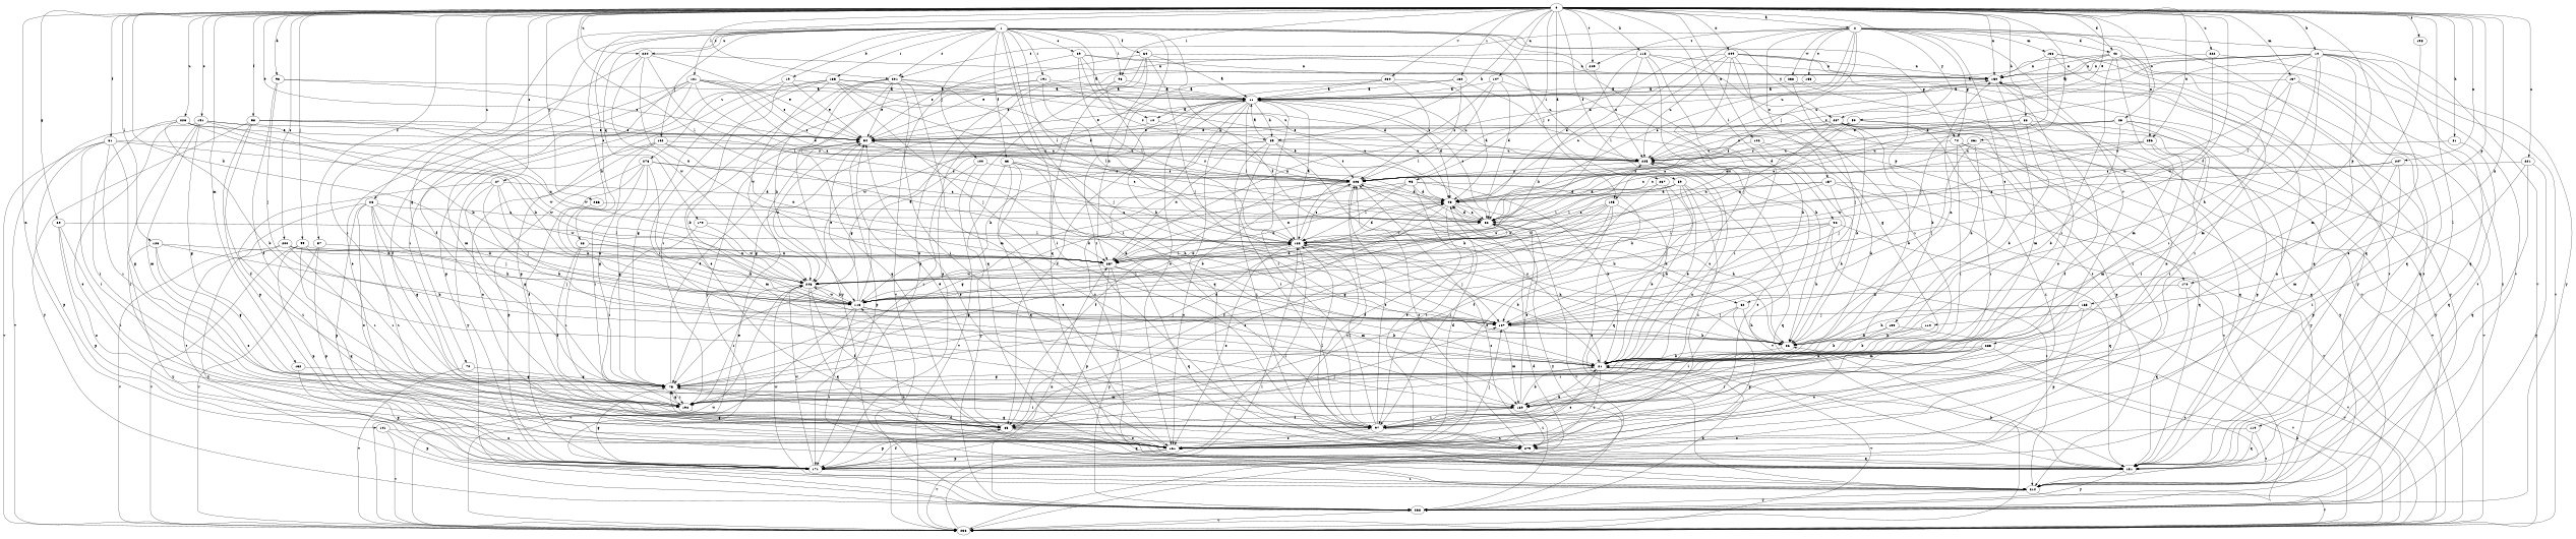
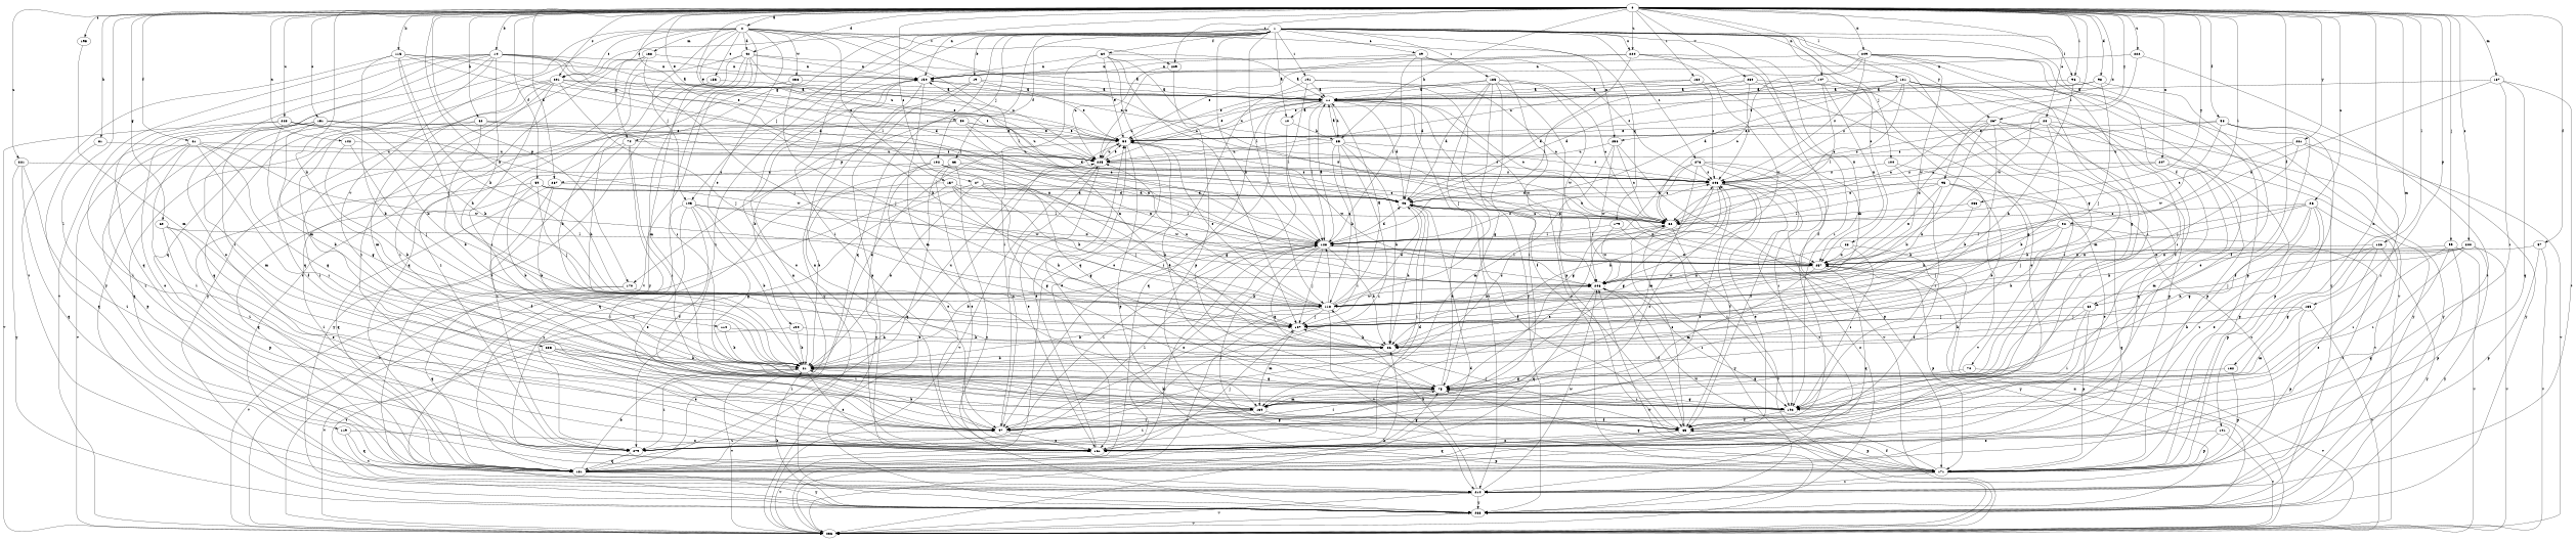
  strict digraph {
    0
    2
    14
    23
    26
    27
    n7 [label=98]
    42
    50
    54
    57
    58
    59
    61
    62
    69
    81
    82
    85
    92
    95
    96
    99
    114
    115
    118
    119
    121
    126
    128
    132
    137
    141
    142
    147
    150
    151
    165
    170
    182
    195
    200
    201
    209
    221
    222
    223
    224
    230
    237
    247
    249
    256
    261
    266
    267
    74
    105
    181
    32
    138
    155
    157
    159
    225
    235
    236
    238
    97
    11
    43
    86
    139
    161
    203
    268
    21
    171
    279
    75
    214
    107
    246
    65
    192
    257
    1
    10
    19
    28
    29
    63
    64
    70
    100
    102
    179
    185
    191
    276
    0 -> 2 [label=a]
    0 -> 14 [label=b]
    0 -> 23 [label=c]
    0 -> 26 [label=c]
    0 -> 27 [label=c]
    0 -> n7 [label=d]
    0 -> 42 [label=d]
    0 -> 50 [label=e]
    0 -> 54 [label=e]
    0 -> 57 [label=f]
    0 -> 58 [label=f]
    0 -> 59 [label=f]
    0 -> 61 [label=f]
    0 -> 62 [label=f]
    0 -> 69 [label=g]
    0 -> 81 [label=h]
    0 -> 82 [label=h]
    0 -> 85 [label=h]
    0 -> 92 [label=i]
    0 -> 95 [label=i]
    0 -> 96 [label=i]
    0 -> 99 [label=j]
    0 -> 114 [label=k]
    0 -> 115 [label=k]
    0 -> 118 [label=k]
    0 -> 119 [label=l]
    0 -> 121 [label=l]
    0 -> 126 [label=l]
    0 -> 128 [label=l]
    0 -> 132 [label=m]
    0 -> 137 [label=m]
    0 -> 141 [label=n]
    0 -> 142 [label=n]
    0 -> 147 [label=n]
    0 -> 150 [label=n]
    0 -> 151 [label=o]
    0 -> 165 [label=p]
    0 -> 170 [label=p]
    0 -> 182 [label=r]
    0 -> 195 [label=s]
    0 -> 200 [label=s]
    0 -> 201 [label=s]
    0 -> 209 [label=t]
    0 -> 221 [label=u]
    0 -> 222 [label=u]
    0 -> 223 [label=u]
    0 -> 224 [label=u]
    0 -> 230 [label=v]
    0 -> 237 [label=d]
    0 -> 247 [label=x]
    0 -> 249 [label=x]
    0 -> 256 [label=x]
    0 -> 261 [label=y]
    0 -> 266 [label=y]
    0 -> 267 [label=y]
    2 -> 42 [label=d]
    2 -> 128 [label=l]
    2 -> 201 [label=s]
    2 -> 209 [label=t]
    2 -> 256 [label=x]
    2 -> 74 [label=g]
    2 -> 105 [label=j]
    2 -> 181 [label=q]
    2 -> 32 [label=c]
    2 -> 138 [label=m]
    2 -> 155 [label=o]
    2 -> 157 [label=o]
    2 -> 159 [label=o]
    2 -> 225 [label=u]
    2 -> 235 [label=v]
    2 -> 236 [label=v]
    2 -> 238 [label=w]
    14 -> 128 [label=l]
    14 -> 150 [label=n]
    14 -> 181 [label=q]
    14 -> 236 [label=v]
    14 -> 97 [label=i]
    14 -> 11 [label=a]
    14 -> 43 [label=d]
    14 -> 86 [label=h]
    14 -> 139 [label=m]
    14 -> 161 [label=o]
    14 -> 203 [label=s]
    14 -> 268 [label=y]
    23 -> 54 [label=e]
    23 -> 32 [label=c]
    23 -> 97 [label=i]
    23 -> 203 [label=s]
    23 -> 268 [label=y]
    23 -> 21 [label=b]
    23 -> 171 [label=p]
    26 -> 118 [label=k]
    26 -> 32 [label=c]
    26 -> 161 [label=o]
    26 -> 171 [label=p]
    26 -> 279 [label=z]
    26 -> 75 [label=g]
    26 -> 214 [label=t]
    26 -> 107 [label=j]
    27 -> 43 [label=d]
    27 -> 21 [label=b]
    27 -> 279 [label=z]
    27 -> 75 [label=g]
    27 -> 107 [label=j]
    27 -> 246 [label=w]
    n7 -> 54 [label=e]
    n7 -> 11 [label=a]
    n7 -> 107 [label=j]
    n7 -> 65 [label=f]
    42 -> 150 [label=n]
    42 -> 181 [label=q]
    42 -> 225 [label=u]
    42 -> 11 [label=a]
    42 -> 139 [label=m]
    42 -> 268 [label=y]
    42 -> 214 [label=t]
    42 -> 192 [label=r]
    50 -> 54 [label=e]
    50 -> 225 [label=u]
    50 -> 97 [label=i]
    50 -> 43 [label=d]
    50 -> 86 [label=h]
    50 -> 257 [label=x]
    54 -> 225 [label=u]
    54 -> 203 [label=s]
    54 -> 21 [label=b]
    54 -> 171 [label=p]
    54 -> 246 [label=w]
    57 -> 236 [label=v]
    57 -> 171 [label=p]
    57 -> 257 [label=x]
    58 -> 54 [label=e]
    58 -> 203 [label=s]
    58 -> 268 [label=y]
    58 -> 171 [label=p]
    58 -> 246 [label=w]
    58 -> 65 [label=f]
    59 -> 128 [label=l]
    59 -> 181 [label=q]
    59 -> 43 [label=d]
    59 -> 21 [label=b]
    59 -> 279 [label=z]
    59 -> 107 [label=j]
    59 -> 246 [label=w]
    61 -> 225 [label=u]
    61 -> 236 [label=v]
    61 -> 97 [label=i]
    61 -> 171 [label=p]
    61 -> 75 [label=g]
    61 -> 246 [label=w]
    61 -> 192 [label=r]
    62 -> 97 [label=i]
    62 -> 86 [label=h]
    62 -> 171 [label=p]
    62 -> 107 [label=j]
    69 -> 128 [label=l]
    69 -> 97 [label=i]
    69 -> 161 [label=o]
    69 -> 171 [label=p]
    81 -> 181 [label=q]
    81 -> 225 [label=u]
    82 -> 54 [label=e]
    82 -> 181 [label=q]
    82 -> 32 [label=c]
    82 -> 203 [label=s]
    82 -> 21 [label=b]
    82 -> 65 [label=f]
    85 -> 118 [label=k]
    85 -> 150 [label=n]
    85 -> 225 [label=u]
    85 -> 97 [label=i]
    85 -> 11 [label=a]
    85 -> 86 [label=h]
    85 -> 203 [label=s]
    85 -> 279 [label=z]
    85 -> 257 [label=x]
    92 -> 118 [label=k]
    92 -> 128 [label=l]
    92 -> 181 [label=q]
    92 -> 86 [label=h]
    92 -> 214 [label=t]
    92 -> 107 [label=j]
    95 -> 118 [label=k]
    95 -> 128 [label=l]
    95 -> 43 [label=d]
    95 -> 161 [label=o]
    95 -> 21 [label=b]
    95 -> 214 [label=t]
    95 -> 257 [label=x]
    96 -> 11 [label=a]
    96 -> 86 [label=h]
    96 -> 171 [label=p]
    99 -> 181 [label=q]
    99 -> 236 [label=v]
    99 -> 171 [label=p]
    99 -> 192 [label=r]
    99 -> 257 [label=x]
    114 -> 86 [label=h]
    114 -> 21 [label=b]
    115 -> 54 [label=e]
    115 -> 118 [label=k]
    115 -> 150 [label=n]
    115 -> 43 [label=d]
    115 -> 21 [label=b]
    115 -> 214 [label=t]
    115 -> 107 [label=j]
    118 -> 54 [label=e]
    118 -> 128 [label=l]
    118 -> 225 [label=u]
    118 -> 236 [label=v]
    118 -> 11 [label=a]
    118 -> 43 [label=d]
    118 -> 21 [label=b]
    118 -> 214 [label=t]
    118 -> 107 [label=j]
    118 -> 246 [label=w]
    119 -> 181 [label=q]
    119 -> 161 [label=o]
    119 -> 214 [label=t]
    121 -> 54 [label=e]
    121 -> 32 [label=c]
    121 -> 11 [label=a]
    121 -> 43 [label=d]
    121 -> 139 [label=m]
    121 -> 161 [label=o]
    121 -> 203 [label=s]
    121 -> 65 [label=f]
    121 -> 192 [label=r]
    126 -> 86 [label=h]
    126 -> 161 [label=o]
    126 -> 268 [label=y]
    126 -> 75 [label=g]
    126 -> 257 [label=x]
    128 -> 11 [label=a]
    128 -> 43 [label=d]
    128 -> 86 [label=h]
    128 -> 161 [label=o]
    128 -> 203 [label=s]
-   128 -> 21 [label=b]
+   21 -> 128 [label=b]
    128 -> 171 [label=l]
    128 -> 75 [label=g]
    128 -> 107 [label=j]
    128 -> 257 [label=x]
    132 -> 171 [label=p]
    132 -> 75 [label=g]
    137 -> 181 [label=q]
    137 -> 11 [label=a]
    137 -> 214 [label=t]
    137 -> 192 [label=r]
    137 -> 257 [label=x]
    141 -> 236 [label=v]
    141 -> 161 [label=o]
    141 -> 171 [label=p]
    142 -> 225 [label=u]
    142 -> 21 [label=b]
    142 -> 107 [label=j]
    147 -> 128 [label=l]
    147 -> 97 [label=i]
    147 -> 11 [label=a]
    147 -> 43 [label=d]
    147 -> 257 [label=x]
    150 -> 11 [label=a]
    150 -> 139 [label=m]
    150 -> 161 [label=o]
    150 -> 268 [label=y]
    151 -> 54 [label=e]
    151 -> 118 [label=k]
    151 -> 139 [label=m]
    151 -> 161 [label=o]
    151 -> 279 [label=z]
    151 -> 75 [label=g]
    151 -> 257 [label=x]
    165 -> 236 [label=v]
    165 -> 86 [label=h]
    165 -> 139 [label=m]
    165 -> 171 [label=p]
    165 -> 107 [label=j]
    170 -> 118 [label=k]
    170 -> 181 [label=q]
    170 -> 236 [label=v]
    182 -> 54 [label=e]
    182 -> 11 [label=a]
    182 -> 86 [label=h]
    182 -> 203 [label=s]
    195 -> 139 [label=m]
    200 -> 118 [label=k]
    200 -> 236 [label=v]
    200 -> 268 [label=y]
    200 -> 107 [label=j]
    200 -> 192 [label=r]
    200 -> 257 [label=x]
    201 -> 54 [label=e]
    201 -> 118 [label=k]
    201 -> 181 [label=q]
    201 -> 97 [label=i]
    201 -> 11 [label=a]
    201 -> 139 [label=m]
    201 -> 268 [label=y]
    201 -> 107 [label=j]
    201 -> 192 [label=r]
    209 -> 225 [label=u]
    209 -> 171 [label=p]
    221 -> 181 [label=q]
    221 -> 203 [label=s]
    221 -> 268 [label=y]
    221 -> 279 [label=z]
    222 -> 150 [label=n]
    222 -> 214 [label=t]
    222 -> 246 [label=w]
    223 -> 54 [label=e]
    223 -> 118 [label=k]
    223 -> 236 [label=v]
    223 -> 97 [label=i]
    223 -> 21 [label=b]
    223 -> 246 [label=w]
    224 -> 54 [label=e]
    224 -> 128 [label=l]
    224 -> 150 [label=n]
    224 -> 246 [label=w]
    224 -> 192 [label=r]
    224 -> 257 [label=x]
    230 -> 11 [label=a]
    230 -> 43 [label=d]
    230 -> 161 [label=o]
    230 -> 203 [label=s]
    230 -> 75 [label=g]
    237 -> 181 [label=q]
    237 -> 43 [label=d]
    237 -> 21 [label=b]
    237 -> 65 [label=f]
    247 -> 32 [label=c]
    247 -> 139 [label=m]
    247 -> 203 [label=s]
    247 -> 171 [label=p]
    249 -> 150 [label=n]
    249 -> 32 [label=c]
    249 -> 225 [label=u]
    249 -> 236 [label=v]
    249 -> 203 [label=s]
    249 -> 268 [label=y]
    249 -> 75 [label=g]
    249 -> 246 [label=w]
    249 -> 192 [label=r]
    256 -> 32 [label=c]
    256 -> 225 [label=u]
    256 -> 236 [label=v]
    256 -> 139 [label=m]
    256 -> 246 [label=w]
    261 -> 32 [label=c]
    261 -> 225 [label=u]
    261 -> 236 [label=v]
    261 -> 107 [label=j]
    261 -> 192 [label=r]
    266 -> 118 [label=k]
    266 -> 32 [label=c]
    267 -> 54 [label=e]
    267 -> 181 [label=q]
    267 -> 32 [label=c]
    267 -> 86 [label=h]
    267 -> 268 [label=y]
    267 -> 21 [label=b]
    267 -> 171 [label=p]
    267 -> 257 [label=x]
    74 -> 181 [label=q]
    74 -> 225 [label=u]
    74 -> 268 [label=y]
    74 -> 279 [label=z]
    74 -> 192 [label=r]
    105 -> 32 [label=c]
    105 -> 97 [label=i]
    105 -> 161 [label=o]
    105 -> 21 [label=b]
    105 -> 75 [label=g]
    105 -> 65 [label=f]
    105 -> 257 [label=x]
    181 -> 150 [label=n]
    181 -> 268 [label=y]
    181 -> 21 [label=b]
    32 -> 128 [label=l]
    32 -> 236 [label=v]
    32 -> 43 [label=d]
    32 -> 268 [label=y]
    138 -> 150 [label=n]
    138 -> 181 [label=q]
    138 -> 279 [label=z]
    138 -> 214 [label=t]
    138 -> 107 [label=j]
    155 -> 11 [label=a]
    155 -> 21 [label=b]
    157 -> 118 [label=k]
    157 -> 128 [label=l]
    157 -> 236 [label=v]
    157 -> 43 [label=d]
    157 -> 86 [label=h]
    157 -> 214 [label=t]
    159 -> 236 [label=v]
    159 -> 86 [label=h]
    159 -> 21 [label=b]
    225 -> 54 [label=e]
    225 -> 236 [label=v]
    225 -> 161 [label=o]
    225 -> 203 [label=s]
    235 -> 97 [label=i]
    235 -> 161 [label=o]
    235 -> 21 [label=b]
    235 -> 214 [label=t]
    235 -> 192 [label=r]
    236 -> 54 [label=e]
    236 -> 128 [label=l]
    236 -> 43 [label=d]
    236 -> 86 [label=h]
    236 -> 246 [label=w]
    238 -> 11 [label=a]
    238 -> 279 [label=z]
    238 -> 107 [label=j]
    97 -> 128 [label=l]
    97 -> 225 [label=u]
    97 -> 161 [label=o]
    97 -> 203 [label=s]
    97 -> 21 [label=b]
    97 -> 279 [label=z]
    11 -> 54 [label=e]
    11 -> 85 [label=h]
    11 -> 128 [label=l]
    11 -> 181 [label=q]
    11 -> 32 [label=c]
    11 -> 225 [label=u]
    11 -> 97 [label=i]
    11 -> 43 [label=d]
    11 -> 214 [label=t]
    11 -> 246 [label=w]
    11 -> 65 [label=f]
    11 -> 10 [label=a]
    43 -> 32 [label=c]
    43 -> 97 [label=i]
    43 -> 86 [label=h]
    43 -> 65 [label=f]
    43 -> 257 [label=x]
    86 -> 150 [label=n]
    86 -> 21 [label=b]
    139 -> 32 [label=c]
    139 -> 97 [label=i]
    139 -> 21 [label=b]
    139 -> 279 [label=z]
    139 -> 65 [label=f]
    161 -> 54 [label=e]
    161 -> 150 [label=n]
    161 -> 236 [label=v]
    161 -> 43 [label=d]
    161 -> 171 [label=p]
    161 -> 75 [label=g]
    161 -> 107 [label=j]
    203 -> 43 [label=d]
    203 -> 86 [label=h]
    203 -> 161 [label=o]
    203 -> 75 [label=g]
    203 -> 214 [label=t]
    203 -> 65 [label=f]
    268 -> 236 [label=v]
    268 -> 203 [label=s]
    268 -> 21 [label=b]
    268 -> 257 [label=x]
    21 -> 225 [label=u]
    21 -> 236 [label=v]
    21 -> 161 [label=o]
    21 -> 203 [label=s]
    21 -> 279 [label=z]
    21 -> 75 [label=g]
    171 -> 75 [label=g]
    171 -> 214 [label=t]
    171 -> 246 [label=w]
    171 -> 65 [label=f]
    279 -> 128 [label=l]
    279 -> 181 [label=q]
    279 -> 203 [label=s]
    279 -> 75 [label=g]
    75 -> 54 [label=e]
    75 -> 97 [label=i]
    75 -> 43 [label=d]
    75 -> 139 [label=m]
    75 -> 192 [label=r]
    214 -> 118 [label=k]
    214 -> 236 [label=v]
    214 -> 268 [label=y]
    214 -> 246 [label=w]
    107 -> 86 [label=h]
    107 -> 139 [label=m]
    246 -> 118 [label=k]
    246 -> 181 [label=q]
    246 -> 65 [label=f]
    246 -> 192 [label=r]
    65 -> 54 [label=e]
    65 -> 181 [label=q]
    65 -> 32 [label=c]
    65 -> 161 [label=o]
    65 -> 171 [label=p]
    65 -> 107 [label=j]
    192 -> 75 [label=g]
    192 -> 65 [label=f]
    257 -> 128 [label=l]
    257 -> 181 [label=q]
    257 -> 139 [label=m]
    257 -> 268 [label=y]
    257 -> 171 [label=p]
    257 -> 246 [label=w]
    1 -> 62 [label=f]
    1 -> 96 [label=i]
    1 -> 118 [label=k]
    1 -> 128 [label=l]
    1 -> 170 [label=p]
    1 -> 201 [label=s]
    1 -> 224 [label=u]
    1 -> 267 [label=y]
    1 -> 74 [label=g]
    1 -> 105 [label=j]
    1 -> 181 [label=q]
    1 -> 97 [label=i]
    1 -> 279 [label=z]
    1 -> 65 [label=f]
    1 -> 10 [label=a]
    1 -> 19 [label=b]
    1 -> 28 [label=c]
    1 -> 29 [label=c]
    1 -> 63 [label=f]
    1 -> 64 [label=f]
    1 -> 70 [label=g]
    1 -> 100 [label=j]
    1 -> 102 [label=j]
    1 -> 179 [label=q]
    1 -> 185 [label=r]
    1 -> 191 [label=r]
    1 -> 276 [label=z]
    10 -> 85 [label=h]
    10 -> 75 [label=g]
    19 -> 54 [label=e]
    19 -> 11 [label=a]
    19 -> 21 [label=b]
    19 -> 171 [label=p]
    28 -> 118 [label=k]
    28 -> 65 [label=f]
    28 -> 192 [label=r]
    28 -> 257 [label=x]
    29 -> 128 [label=l]
    29 -> 150 [label=n]
    29 -> 225 [label=u]
    29 -> 236 [label=v]
    29 -> 43 [label=d]
    29 -> 203 [label=s]
    63 -> 181 [label=q]
    63 -> 86 [label=h]
    63 -> 161 [label=o]
    63 -> 203 [label=s]
    63 -> 268 [label=y]
    63 -> 21 [label=b]
    64 -> 54 [label=e]
    64 -> 150 [label=n]
    64 -> 181 [label=q]
    64 -> 97 [label=i]
    64 -> 11 [label=a]
    64 -> 107 [label=j]
    64 -> 257 [label=x]
    70 -> 236 [label=v]
    70 -> 75 [label=g]
    100 -> 236 [label=v]
    100 -> 203 [label=s]
    100 -> 192 [label=r]
    102 -> 32 [label=c]
-   102 -> 225 [label=u]
+   102 -> 237 [label=u]
    102 -> 161 [label=o]
    102 -> 268 [label=y]
    102 -> 75 [label=g]
    102 -> 257 [label=x]
    179 -> 128 [label=l]
    179 -> 246 [label=w]
    179 -> 192 [label=r]
    185 -> 32 [label=c]
    185 -> 225 [label=u]
    185 -> 97 [label=i]
    185 -> 11 [label=a]
    185 -> 43 [label=d]
    185 -> 171 [label=p]
    185 -> 75 [label=g]
    185 -> 107 [label=j]
    185 -> 246 [label=w]
    191 -> 128 [label=l]
    191 -> 32 [label=c]
    191 -> 11 [label=a]
    191 -> 161 [label=o]
    191 -> 268 [label=y]
    276 -> 32 [label=c]
    276 -> 139 [label=m]
    276 -> 203 [label=s]
    276 -> 171 [label=p]
    276 -> 75 [label=g]
    276 -> 65 [label=f]
    276 -> 192 [label=r]
  }
